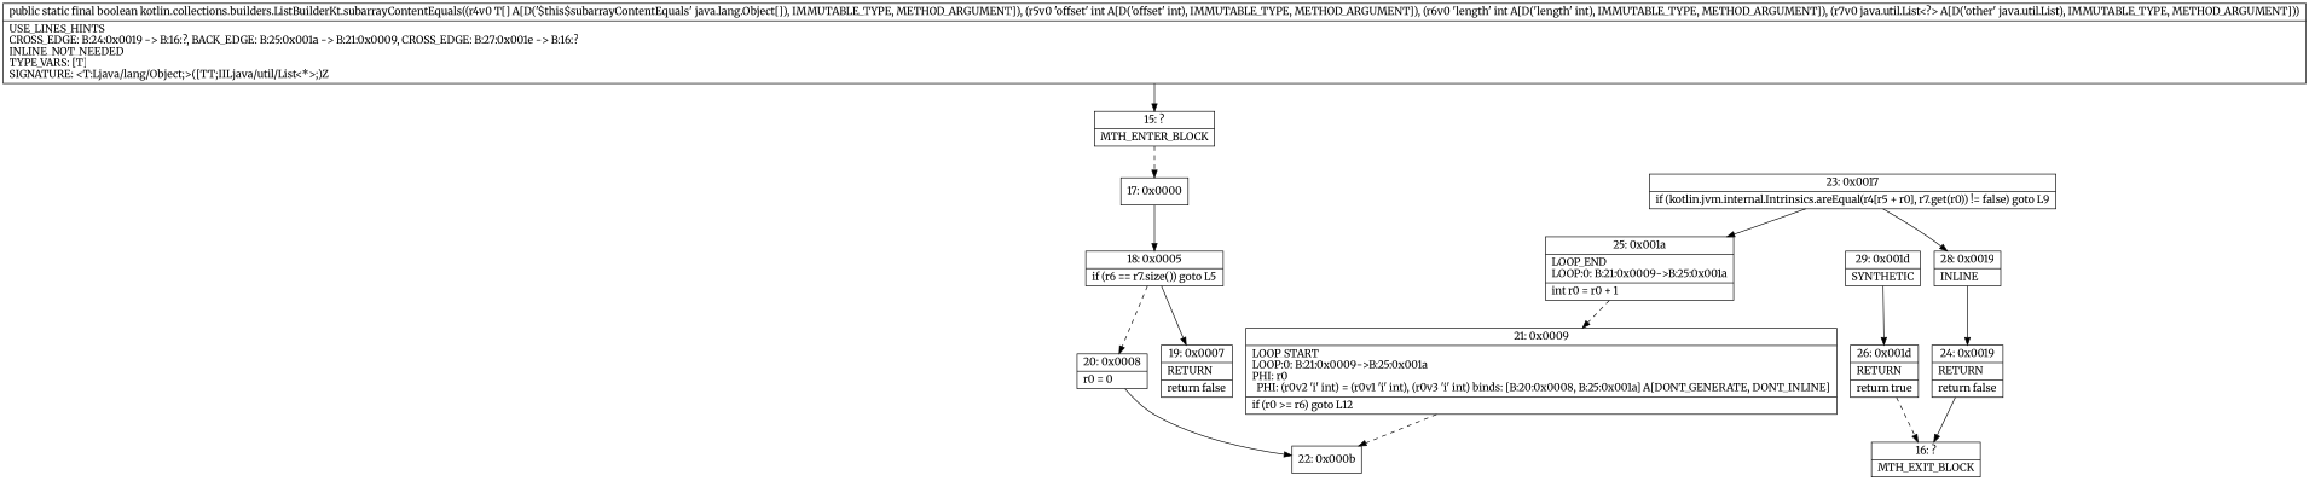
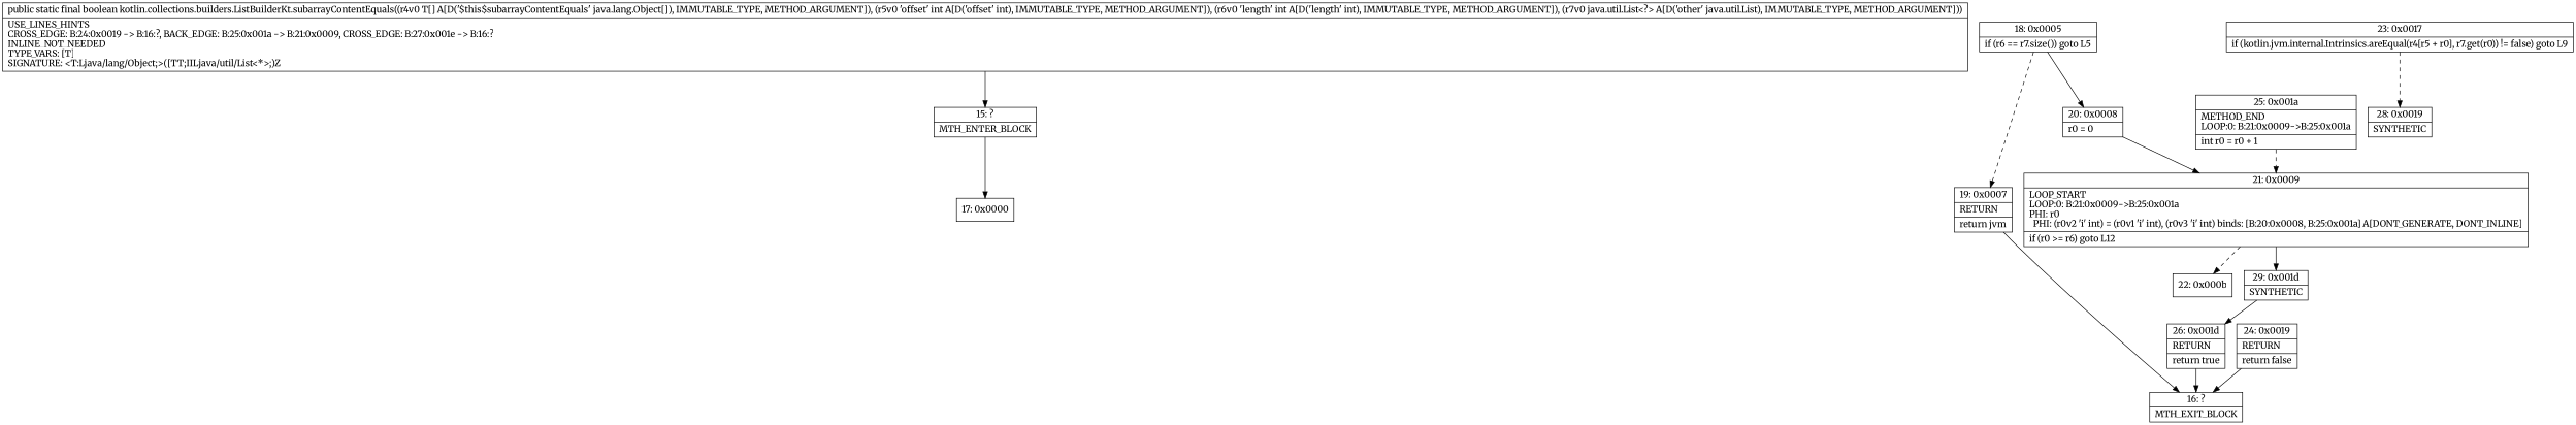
  digraph {
    fontname=Merriweather
    node [fontname=Merriweather shape=record]
    edge [fontname=Merriweather]
    n1 [label="{15\:\ ?|MTH_ENTER_BLOCK\l}"]
    n2 [label="{17\:\ 0x0000}"]
    n3 [label="{18\:\ 0x0005|if (r6 == r7.size()) goto L5\l}"]
-   n4 [label="{19\:\ 0x0007|RETURN\l|return false\l}"]
+   n4 [label="{19\:\ 0x0007|RETURN\l|return jvm\l}"]
    n5 [label="{20\:\ 0x0008|r0 = 0\l}"]
    n6 [label="{16\:\ ?|MTH_EXIT_BLOCK\l}"]
    n7 [label="{21\:\ 0x0009|LOOP_START\lLOOP:0: B:21:0x0009\-\>B:25:0x001a\lPHI: r0 \l  PHI: (r0v2 'i' int) = (r0v1 'i' int), (r0v3 'i' int) binds: [B:20:0x0008, B:25:0x001a] A[DONT_GENERATE, DONT_INLINE]\l|if (r0 \>= r6) goto L12\l}"]
    n8 [label="{22\:\ 0x000b}"]
    n9 [label="{29\:\ 0x001d|SYNTHETIC\l}"]
    n10 [label="{26\:\ 0x001d|RETURN\l|return true\l}"]
    n11 [label="{23\:\ 0x0017|if (kotlin.jvm.internal.Intrinsics.areEqual(r4[r5 + r0], r7.get(r0)) != false) goto L9\l}"]
-   n12 [label="{25\:\ 0x001a|LOOP_END\lLOOP:0: B:21:0x0009\-\>B:25:0x001a\l|int r0 = r0 + 1\l}"]
-   n13 [label="{28\:\ 0x0019|INLINE\l}"]
+   n12 [label="{25\:\ 0x001a|METHOD_END\lLOOP:0: B:21:0x0009\-\>B:25:0x001a\l|int r0 = r0 + 1\l}"]
+   n13 [label="{28\:\ 0x0019|SYNTHETIC\l}"]
    n14 [label="{24\:\ 0x0019|RETURN\l|return false\l}"]
    n15 [label="{public static final boolean kotlin.collections.builders.ListBuilderKt.subarrayContentEquals((r4v0 T[] A[D('$this$subarrayContentEquals' java.lang.Object[]), IMMUTABLE_TYPE, METHOD_ARGUMENT]), (r5v0 'offset' int A[D('offset' int), IMMUTABLE_TYPE, METHOD_ARGUMENT]), (r6v0 'length' int A[D('length' int), IMMUTABLE_TYPE, METHOD_ARGUMENT]), (r7v0 java.util.List\<?\> A[D('other' java.util.List), IMMUTABLE_TYPE, METHOD_ARGUMENT]))  | USE_LINES_HINTS\lCROSS_EDGE: B:24:0x0019 \-\> B:16:?, BACK_EDGE: B:25:0x001a \-\> B:21:0x0009, CROSS_EDGE: B:27:0x001e \-\> B:16:?\lINLINE_NOT_NEEDED\lTYPE_VARS: [T]\lSIGNATURE: \<T:Ljava\/lang\/Object;\>([TT;IILjava\/util\/List\<*\>;)Z\l}"]
-   n1 -> n2 [style=dashed]
-   n2 -> n3
-   n3 -> n4 [style=solid]
-   n3 -> n5 [style=dashed]
-   n5 -> n8
+   n1 -> n2
+   n3 -> n4 [style=dashed]
+   n3 -> n5
+   n4 -> n6
+   n5 -> n7
    n7 -> n8 [style=dashed]
+   n7 -> n9
    n9 -> n10
-   n10 -> n6 [style=dashed]
-   n11 -> n12
-   n11 -> n13 [style=solid]
+   n10 -> n6
+   n11 -> n13 [style=dashed]
    n12 -> n7 [style=dashed]
-   n13 -> n14
    n14 -> n6
    n15 -> n1
  }
